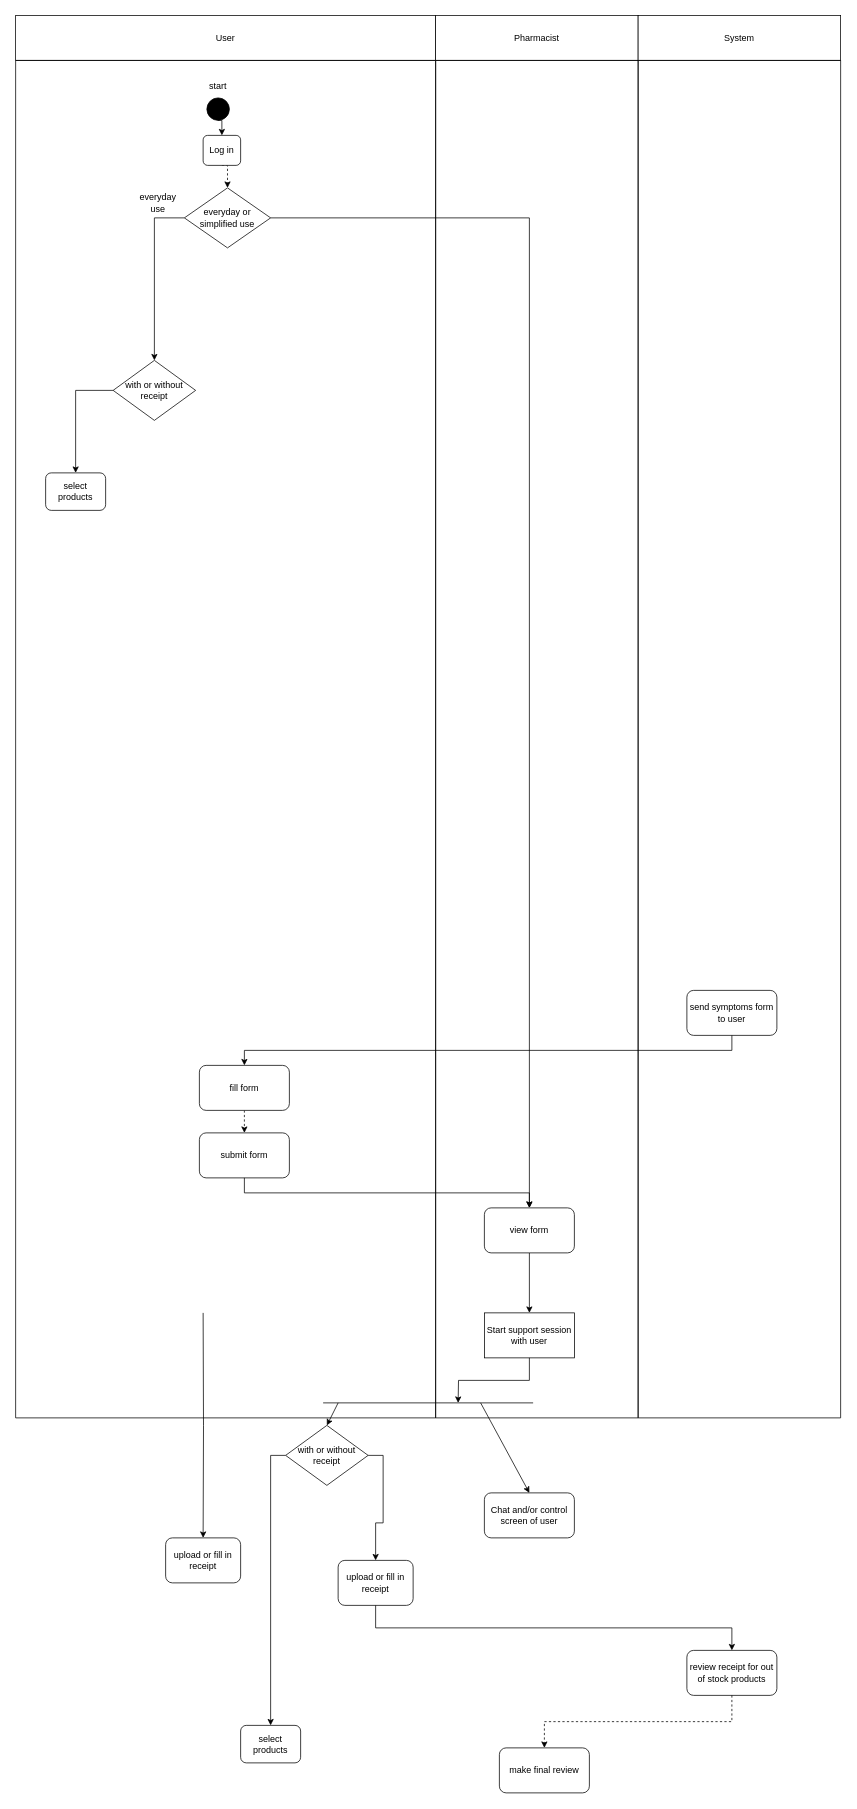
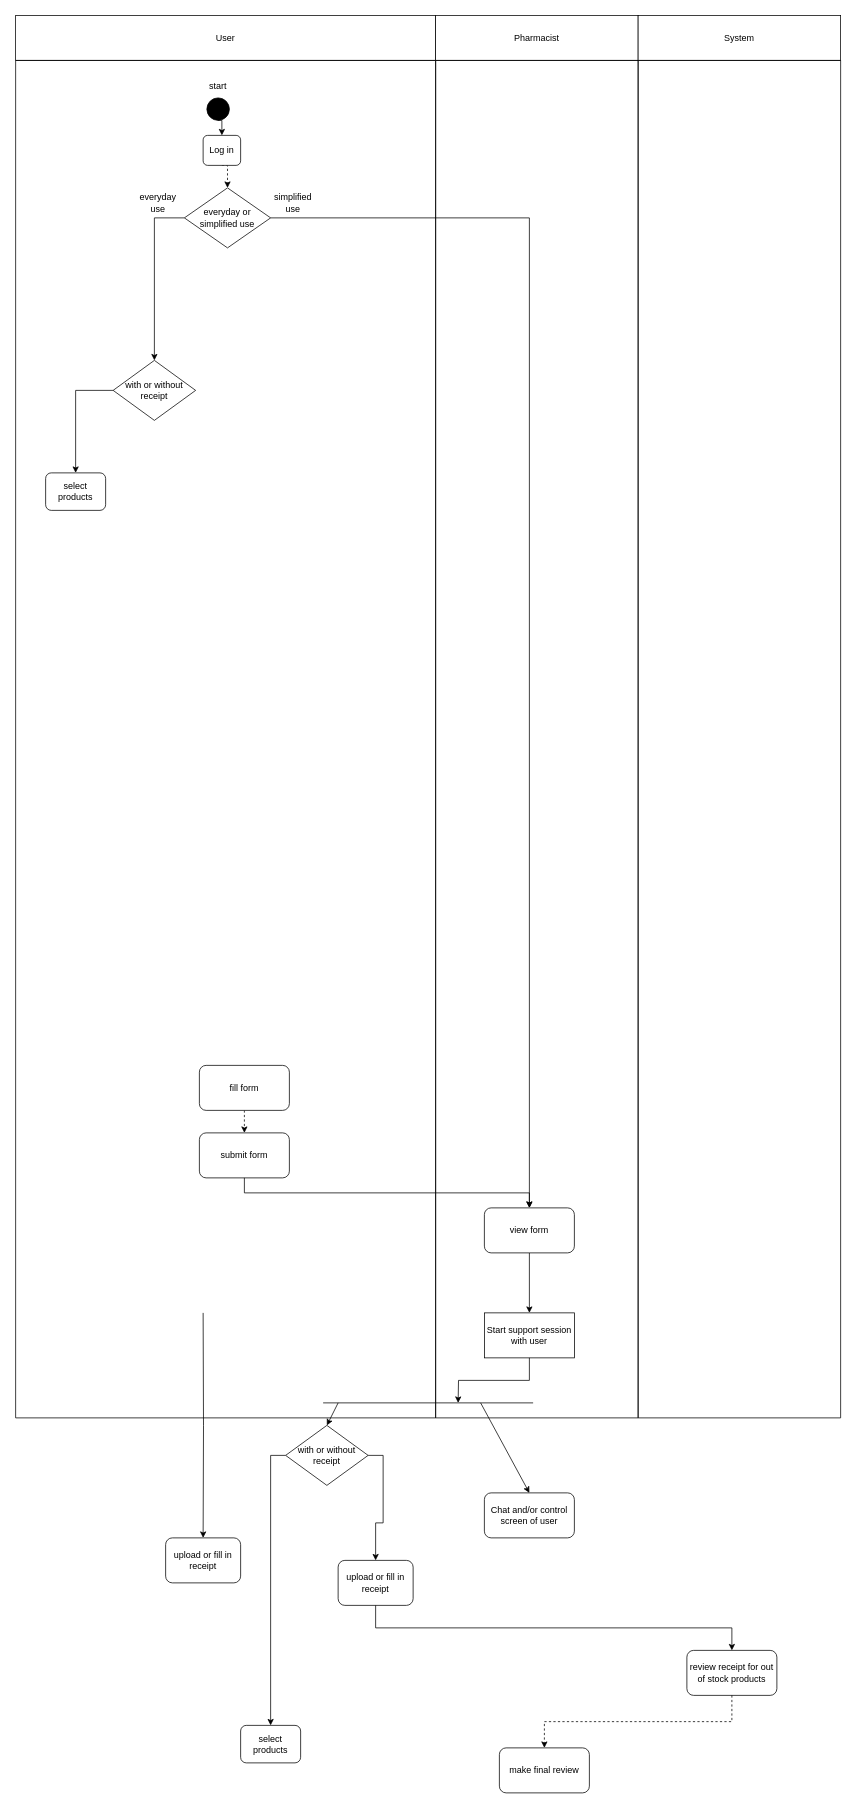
  <mxCell id="0" />
  <mxCell id="1" parent="0" />
  <mxCell id="2" value="User" style="rounded=0;whiteSpace=wrap;html=1;" vertex="1" parent="1"><mxGeometry x="20" y="20" width="560" height="60" as="geometry" /></mxCell>
  <mxCell id="3" value="" style="swimlane;startSize=0;" vertex="1" parent="1"><mxGeometry x="20" y="80" width="560" height="1810" as="geometry" /></mxCell>
  <mxCell id="4" style="edgeStyle=orthogonalEdgeStyle;rounded=0;orthogonalLoop=1;jettySize=auto;html=1;exitX=0.5;exitY=1;exitDx=0;exitDy=0;entryX=0.5;entryY=0;entryDx=0;entryDy=0;dashed=1;" edge="1" parent="3" source="5" target="7"><mxGeometry relative="1" as="geometry" /></mxCell>
  <mxCell id="5" value="Log in" style="rounded=1;whiteSpace=wrap;html=1;" vertex="1" parent="3"><mxGeometry x="250" y="100" width="50" height="40" as="geometry" /></mxCell>
  <mxCell id="6" style="edgeStyle=orthogonalEdgeStyle;rounded=0;orthogonalLoop=1;jettySize=auto;html=1;exitX=0;exitY=0.5;exitDx=0;exitDy=0;entryX=0.5;entryY=0;entryDx=0;entryDy=0;" edge="1" parent="3" source="7" target="10"><mxGeometry relative="1" as="geometry" /></mxCell>
  <mxCell id="7" value="everyday or simplified use" style="rhombus;whiteSpace=wrap;html=1;" vertex="1" parent="3"><mxGeometry x="225" y="170" width="115" height="80" as="geometry" /></mxCell>
  <mxCell id="8" style="edgeStyle=orthogonalEdgeStyle;rounded=0;orthogonalLoop=1;jettySize=auto;html=1;exitX=1;exitY=0.5;exitDx=0;exitDy=0;entryX=0.5;entryY=0;entryDx=0;entryDy=0;" edge="1" parent="3" target="25"><mxGeometry relative="1" as="geometry"><mxPoint x="250" y="1670" as="sourcePoint" /></mxGeometry></mxCell>
  <mxCell id="9" style="edgeStyle=orthogonalEdgeStyle;rounded=0;orthogonalLoop=1;jettySize=auto;html=1;exitX=0;exitY=0.5;exitDx=0;exitDy=0;entryX=0.5;entryY=0;entryDx=0;entryDy=0;" edge="1" parent="3" source="10" target="11"><mxGeometry relative="1" as="geometry" /></mxCell>
  <mxCell id="10" value="with or without receipt" style="rhombus;whiteSpace=wrap;html=1;" vertex="1" parent="3"><mxGeometry x="130" y="400" width="110" height="80" as="geometry" /></mxCell>
  <mxCell id="11" value="select products" style="rounded=1;whiteSpace=wrap;html=1;" vertex="1" parent="3"><mxGeometry x="40" y="550" width="80" height="50" as="geometry" /></mxCell>
  <mxCell id="12" style="edgeStyle=orthogonalEdgeStyle;rounded=0;orthogonalLoop=1;jettySize=auto;html=1;exitX=0.5;exitY=1;exitDx=0;exitDy=0;entryX=0.5;entryY=0;entryDx=0;entryDy=0;" edge="1" parent="3" source="13" target="5"><mxGeometry relative="1" as="geometry" /></mxCell>
  <mxCell id="13" value="" style="ellipse;whiteSpace=wrap;html=1;aspect=fixed;fillColor=#000000;" vertex="1" parent="3"><mxGeometry x="255" y="50" width="30" height="30" as="geometry" /></mxCell>
  <mxCell id="14" value="start" style="text;html=1;strokeColor=none;fillColor=none;align=center;verticalAlign=middle;whiteSpace=wrap;rounded=0;" vertex="1" parent="3"><mxGeometry x="240" y="20" width="60" height="30" as="geometry" /></mxCell>
  <mxCell id="15" value="everyday use" style="text;html=1;strokeColor=none;fillColor=none;align=center;verticalAlign=middle;whiteSpace=wrap;rounded=0;" vertex="1" parent="3"><mxGeometry x="160" y="170" width="60" height="40" as="geometry" /></mxCell>
  <mxCell id="16" style="edgeStyle=orthogonalEdgeStyle;rounded=0;orthogonalLoop=1;jettySize=auto;html=1;exitX=0.5;exitY=1;exitDx=0;exitDy=0;entryX=0.5;entryY=0;entryDx=0;entryDy=0;dashed=1;" edge="1" parent="3" source="17" target="19"><mxGeometry relative="1" as="geometry" /></mxCell>
  <mxCell id="17" value="fill form" style="rounded=1;whiteSpace=wrap;html=1;fillColor=#FFFFFF;" vertex="1" parent="3"><mxGeometry x="245" y="1340" width="120" height="60" as="geometry" /></mxCell>
+ <mxCell id="18" value="simplified use" style="text;html=1;strokeColor=none;fillColor=none;align=center;verticalAlign=middle;whiteSpace=wrap;rounded=0;" vertex="1" parent="3"><mxGeometry x="340" y="170" width="60" height="40" as="geometry" /></mxCell>
  <mxCell id="19" value="submit form" style="rounded=1;whiteSpace=wrap;html=1;fillColor=#FFFFFF;" vertex="1" parent="3"><mxGeometry x="245" y="1430" width="120" height="60" as="geometry" /></mxCell>
  <mxCell id="20" style="edgeStyle=orthogonalEdgeStyle;rounded=0;orthogonalLoop=1;jettySize=auto;html=1;exitX=1;exitY=0.5;exitDx=0;exitDy=0;" edge="1" parent="3" source="22" target="24"><mxGeometry relative="1" as="geometry" /></mxCell>
  <mxCell id="21" style="edgeStyle=orthogonalEdgeStyle;rounded=0;orthogonalLoop=1;jettySize=auto;html=1;exitX=0;exitY=0.5;exitDx=0;exitDy=0;entryX=0.5;entryY=0;entryDx=0;entryDy=0;" edge="1" parent="3" source="22" target="23"><mxGeometry relative="1" as="geometry" /></mxCell>
  <mxCell id="22" value="with or without receipt" style="rhombus;whiteSpace=wrap;html=1;" vertex="1" parent="3"><mxGeometry x="360" y="1820" width="110" height="80" as="geometry" /></mxCell>
  <mxCell id="23" value="select products" style="rounded=1;whiteSpace=wrap;html=1;" vertex="1" parent="3"><mxGeometry x="300" y="2220" width="80" height="50" as="geometry" /></mxCell>
  <mxCell id="24" value="upload or fill in receipt" style="rounded=1;whiteSpace=wrap;html=1;" vertex="1" parent="3"><mxGeometry x="430" y="2000" width="100" height="60" as="geometry" /></mxCell>
  <mxCell id="25" value="upload or fill in receipt" style="rounded=1;whiteSpace=wrap;html=1;" vertex="1" parent="3"><mxGeometry x="200" y="1970" width="100" height="60" as="geometry" /></mxCell>
  <mxCell id="26" value="Pharmacist" style="rounded=0;whiteSpace=wrap;html=1;" vertex="1" parent="1"><mxGeometry x="580" y="20" width="270" height="60" as="geometry" /></mxCell>
  <mxCell id="27" value="" style="swimlane;startSize=0;" vertex="1" parent="1"><mxGeometry x="580" y="80" width="270" height="1810" as="geometry" /></mxCell>
  <mxCell id="28" value="Chat and/or control screen of user" style="rounded=1;whiteSpace=wrap;html=1;fillColor=#FFFFFF;" vertex="1" parent="27"><mxGeometry x="65" y="1910" width="120" height="60" as="geometry" /></mxCell>
  <mxCell id="29" style="edgeStyle=orthogonalEdgeStyle;rounded=0;orthogonalLoop=1;jettySize=auto;html=1;exitX=0.5;exitY=1;exitDx=0;exitDy=0;entryX=0.5;entryY=0;entryDx=0;entryDy=0;" edge="1" parent="27" source="30" target="31"><mxGeometry relative="1" as="geometry" /></mxCell>
  <mxCell id="30" value="view form" style="rounded=1;whiteSpace=wrap;html=1;fillColor=#FFFFFF;" vertex="1" parent="27"><mxGeometry x="65" y="1530" width="120" height="60" as="geometry" /></mxCell>
  <mxCell id="31" value="Start support session with user" style="whiteSpace=wrap;html=1;fillColor=#FFFFFF;rounded=0;" vertex="1" parent="27"><mxGeometry x="65" y="1670" width="120" height="60" as="geometry" /></mxCell>
  <mxCell id="32" value="" style="endArrow=none;html=1;rounded=0;" edge="1" parent="27"><mxGeometry width="50" height="50" relative="1" as="geometry"><mxPoint x="-150" y="1790" as="sourcePoint" /><mxPoint x="130" y="1790" as="targetPoint" /></mxGeometry></mxCell>
  <mxCell id="33" value="" style="endArrow=classic;html=1;rounded=0;entryX=0.5;entryY=0;entryDx=0;entryDy=0;" edge="1" parent="27" target="28"><mxGeometry width="50" height="50" relative="1" as="geometry"><mxPoint x="60" y="1790" as="sourcePoint" /><mxPoint x="185" y="1830" as="targetPoint" /></mxGeometry></mxCell>
  <mxCell id="34" value="make final review" style="rounded=1;whiteSpace=wrap;html=1;fillColor=#FFFFFF;" vertex="1" parent="27"><mxGeometry x="85" y="2250" width="120" height="60" as="geometry" /></mxCell>
  <mxCell id="35" value="System" style="rounded=0;whiteSpace=wrap;html=1;" vertex="1" parent="1"><mxGeometry x="850" y="20" width="270" height="60" as="geometry" /></mxCell>
  <mxCell id="36" value="" style="swimlane;startSize=0;" vertex="1" parent="1"><mxGeometry x="850" y="80" width="270" height="1810" as="geometry" /></mxCell>
- <mxCell id="37" value="send symptoms form to user" style="rounded=1;whiteSpace=wrap;html=1;fillColor=#FFFFFF;" vertex="1" parent="36"><mxGeometry x="65" y="1240" width="120" height="60" as="geometry" /></mxCell>
  <mxCell id="38" value="review receipt for out of stock products" style="rounded=1;whiteSpace=wrap;html=1;fillColor=#FFFFFF;" vertex="1" parent="36"><mxGeometry x="65" y="2120" width="120" height="60" as="geometry" /></mxCell>
  <mxCell id="39" style="edgeStyle=orthogonalEdgeStyle;rounded=0;orthogonalLoop=1;jettySize=auto;html=1;exitX=1;exitY=0.5;exitDx=0;exitDy=0;" edge="1" parent="1" source="7" target="30"><mxGeometry relative="1" as="geometry" /></mxCell>
- <mxCell id="40" style="edgeStyle=orthogonalEdgeStyle;rounded=0;orthogonalLoop=1;jettySize=auto;html=1;exitX=0.5;exitY=1;exitDx=0;exitDy=0;entryX=0.5;entryY=0;entryDx=0;entryDy=0;" edge="1" parent="1" source="37" target="17"><mxGeometry relative="1" as="geometry" /></mxCell>
  <mxCell id="41" style="edgeStyle=orthogonalEdgeStyle;rounded=0;orthogonalLoop=1;jettySize=auto;html=1;exitX=0.5;exitY=1;exitDx=0;exitDy=0;entryX=0.5;entryY=0;entryDx=0;entryDy=0;" edge="1" parent="1" source="19" target="30"><mxGeometry relative="1" as="geometry" /></mxCell>
  <mxCell id="42" style="edgeStyle=orthogonalEdgeStyle;rounded=0;orthogonalLoop=1;jettySize=auto;html=1;exitX=0.5;exitY=1;exitDx=0;exitDy=0;" edge="1" parent="1" source="31"><mxGeometry relative="1" as="geometry"><mxPoint x="610" y="1870" as="targetPoint" /></mxGeometry></mxCell>
  <mxCell id="43" value="" style="endArrow=classic;html=1;rounded=0;entryX=0.5;entryY=0;entryDx=0;entryDy=0;" edge="1" parent="1" target="22"><mxGeometry width="50" height="50" relative="1" as="geometry"><mxPoint x="450" y="1870" as="sourcePoint" /><mxPoint x="500" y="1870" as="targetPoint" /></mxGeometry></mxCell>
  <mxCell id="44" style="edgeStyle=orthogonalEdgeStyle;rounded=0;orthogonalLoop=1;jettySize=auto;html=1;exitX=0.5;exitY=1;exitDx=0;exitDy=0;entryX=0.5;entryY=0;entryDx=0;entryDy=0;" edge="1" parent="1" source="24" target="38"><mxGeometry relative="1" as="geometry" /></mxCell>
  <mxCell id="45" style="edgeStyle=orthogonalEdgeStyle;rounded=0;orthogonalLoop=1;jettySize=auto;html=1;exitX=0.5;exitY=1;exitDx=0;exitDy=0;dashed=1;" edge="1" parent="1" source="38" target="34"><mxGeometry relative="1" as="geometry" /></mxCell>
